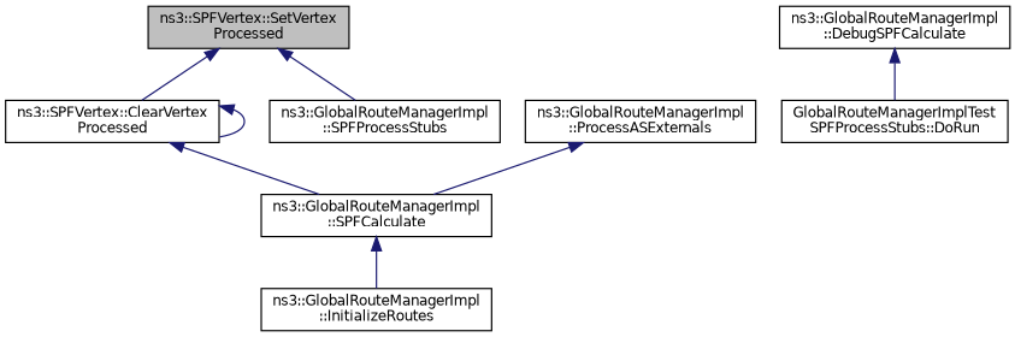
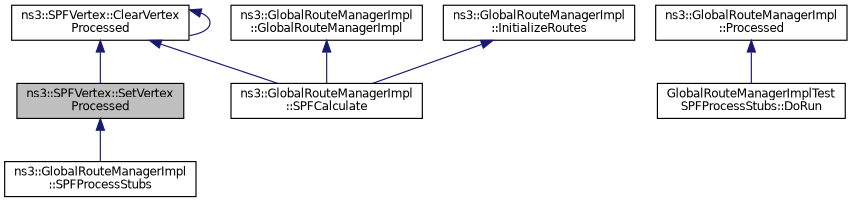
  digraph {
    rankdir=TB
    node [color=black fillcolor=white fontname=Helvetica fontsize=10 shape=record style=filled]
    edge [color=midnightblue dir=back fontname=Helvetica fontsize=10 labelfontname=Helvetica labelfontsize=10 style=solid]
    n1 [fillcolor=grey75 fontcolor=black height=0.2 label="ns3::SPFVertex::SetVertex\lProcessed" width=0.4]
    n2 [height=0.2 label="ns3::SPFVertex::ClearVertex\lProcessed" width=0.4]
    n3 [height=0.2 label="ns3::GlobalRouteManagerImpl\l::SPFProcessStubs" width=0.4]
    n4 [height=0.2 label="ns3::GlobalRouteManagerImpl\l::SPFCalculate" width=0.4]
-   n5 [height=0.2 label="ns3::GlobalRouteManagerImpl\l::ProcessASExternals" width=0.4]
+   n5 [height=0.2 label="ns3::GlobalRouteManagerImpl\l::GlobalRouteManagerImpl" width=0.4]
    n6 [height=0.2 label="ns3::GlobalRouteManagerImpl\l::InitializeRoutes" width=0.4]
-   n7 [height=0.2 label="ns3::GlobalRouteManagerImpl\l::DebugSPFCalculate" width=0.4]
+   n7 [height=0.2 label="ns3::GlobalRouteManagerImpl\l::Processed" width=0.4]
    n8 [height=0.2 label="GlobalRouteManagerImplTest\lSPFProcessStubs::DoRun" width=0.4]
-   n1 -> n2
+   n2 -> n1
    n1 -> n3
    n2 -> n2
    n2 -> n4
-   n4 -> n6
+   n6 -> n4
    n5 -> n4
    n7 -> n8
  }
